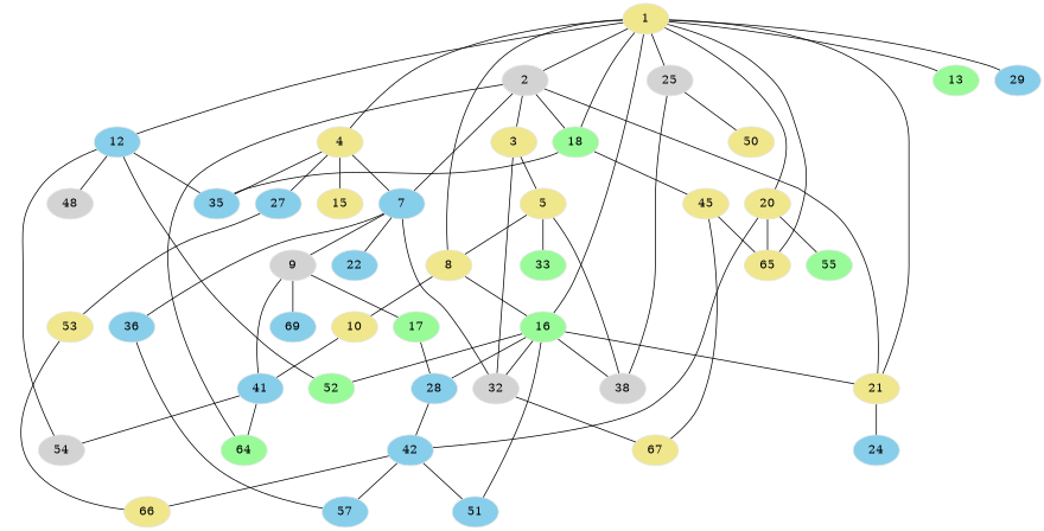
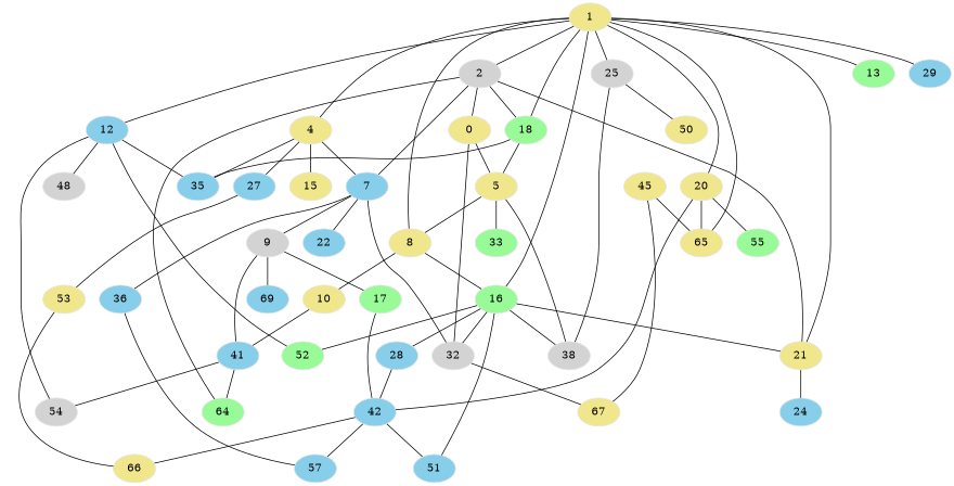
  graph {
    node [color=gray90 fillcolor=khaki style=filled]
    1 [super="+19"]
    2 [fillcolor=lightgrey super="+6"]
    4 [super="+14"]
    8 [super="+71"]
    12 [fillcolor=skyblue super="+61"]
    13 [fillcolor=palegreen]
    16 [fillcolor=palegreen super="+34"]
    18 [fillcolor=palegreen super="+70"]
    20 [super="+39"]
    21 [super="+30"]
    25 [fillcolor=lightgrey super="+26"]
    29 [fillcolor=skyblue super="+40"]
    65
-   3 [super="+43"]
+   3 [super="+43" label=0]
    7 [fillcolor=skyblue super="+23"]
    64 [fillcolor=palegreen super="+68"]
    15
    27 [fillcolor=skyblue super="+60"]
    35 [fillcolor=skyblue super="+62"]
    10 [super="+63"]
    48 [fillcolor=lightgrey]
    52 [fillcolor=palegreen]
    54 [fillcolor=lightgrey]
    32 [fillcolor=lightgrey super="+49"]
    38 [fillcolor=lightgrey]
    28 [fillcolor=skyblue super="+37"]
    51 [fillcolor=skyblue]
    45 [super="+59"]
    42 [fillcolor=skyblue super="+44"]
    55 [fillcolor=palegreen]
    24 [fillcolor=skyblue super="+31"]
    50
    5 [super="+11"]
    9 [fillcolor=lightgrey super="+46"]
    22 [fillcolor=skyblue]
    36 [fillcolor=skyblue super="+47"]
    33 [fillcolor=palegreen]
    67
    53 [super="+72"]
    17 [fillcolor=palegreen super="+56"]
    41 [fillcolor=skyblue super="+58"]
    69 [fillcolor=skyblue]
    57 [fillcolor=skyblue]
    66
    1 -- 2
    1 -- 4
    1 -- 8
    1 -- 12
    1 -- 13
    1 -- 16
    1 -- 18
    1 -- 20
    1 -- 21
    1 -- 25
    1 -- 29
    1 -- 65
    2 -- 18
    2 -- 21
    2 -- 3
    2 -- 7
    2 -- 64
    4 -- 7
    4 -- 15
    4 -- 27
    4 -- 35
    8 -- 16
    8 -- 10
    12 -- 35
    12 -- 48
    12 -- 52
    12 -- 54
    16 -- 21
    16 -- 52
    16 -- 32
    16 -- 38
    16 -- 28
    16 -- 51
    18 -- 35
-   18 -- 45
+   18 -- 5
    20 -- 65
    20 -- 42
    20 -- 55
    21 -- 24
    25 -- 38
    25 -- 50
    3 -- 32
    3 -- 5
    7 -- 32
    7 -- 9
    7 -- 22
    7 -- 36
    27 -- 53
    10 -- 41
    32 -- 67
    28 -- 42
    45 -- 65
    45 -- 67
    42 -- 51
    42 -- 57
    42 -- 66
    5 -- 8
    5 -- 38
    5 -- 33
    9 -- 17
    9 -- 41
    9 -- 69
    36 -- 57
    53 -- 66
-   17 -- 28
+   17 -- 42
    41 -- 64
    41 -- 54
  }
